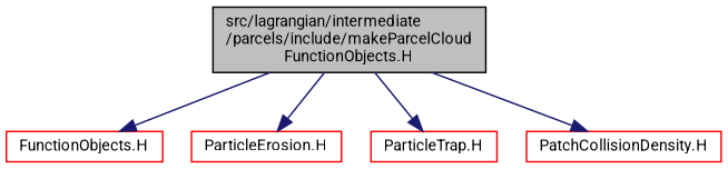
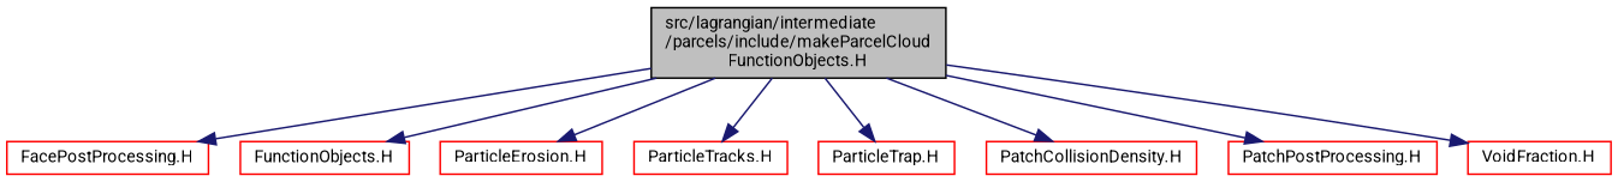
  digraph {
    fontname=Roboto
    node [color=red fontname=Roboto fontsize=10 shape=record]
    edge [color=midnightblue fontname=Roboto fontsize=10 labelfontname=Helvetica labelfontsize=10 style=solid]
    n1 [color=black fillcolor=grey75 fontcolor=black height=0.2 label="src/lagrangian/intermediate\l/parcels/include/makeParcelCloud\lFunctionObjects.H" style=filled width=0.4]
+   n2 [height=0.2 label="FacePostProcessing.H" width=0.4]
    n3 [height=0.2 label="FunctionObjects.H" width=0.4]
    n4 [height=0.2 label="ParticleErosion.H" width=0.4]
+   n5 [height=0.2 label="ParticleTracks.H" width=0.4]
    n6 [height=0.2 label="ParticleTrap.H" width=0.4]
    n7 [height=0.2 label="PatchCollisionDensity.H" width=0.4]
+   n8 [height=0.2 label="PatchPostProcessing.H" width=0.4]
+   n9 [height=0.2 label="VoidFraction.H" width=0.4]
+   n1 -> n2
    n1 -> n3
    n1 -> n4
+   n1 -> n5
    n1 -> n6
    n1 -> n7
+   n1 -> n8
+   n1 -> n9
  }
